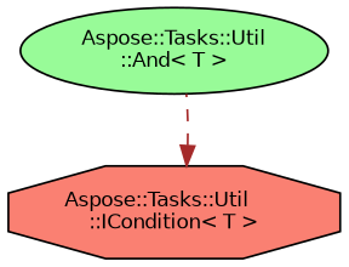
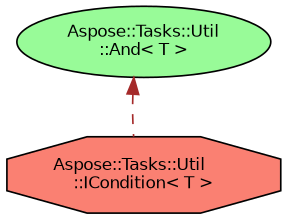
  digraph {
    node [color=black fontname=Helvetica fontsize=10 style=filled]
    n1 [fillcolor=palegreen fontcolor=black height=0.2 label="Aspose::Tasks::Util\l::And\< T \>" shape=ellipse width=0.4]
    n2 [fillcolor=salmon height=0.2 label="Aspose::Tasks::Util\l::ICondition\< T \>" shape=octagon width=0.4]
-   n2 -> n1 [color=brown dir=back fontname=Helvetica fontsize=10 labelfontname=Helvetica labelfontsize=10 style=dashed]
+   n1 -> n2 [color=brown dir=back fontname=Helvetica fontsize=10 labelfontname=Helvetica labelfontsize=10 style=dashed]
  }
